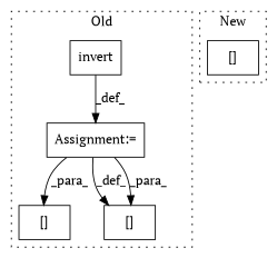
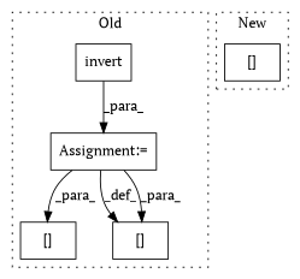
  digraph {
    fontname="PT Serif"
    node [a=2 l="29,2" shape=box fontname="PT Serif"]
    edge [fontname="PT Serif"]
    n1 [a=32 l="7,1" label=invert s="2225,2236"]
    n2 [label="[]" s="2338,2405"]
    n3 [a=7 l=1 label="Assignment:=" s=2224]
    n4 [label="[]" s="2247,2314"]
    n5 [l="16,1" label="[]" s="2187,2204"]
    subgraph cluster_1 {
      label=Old
      style=dotted
      n1
      n2
      n3
      n4
    }
    subgraph cluster_2 {
      label=New
      style=dotted
      n5
    }
-   n1 -> n3 [label=_def_]
+   n1 -> n3 [label=_para_]
    n3 -> n2 [label=_para_]
    n3 -> n4 [label=_def_]
    n3 -> n4 [label=_para_]
  }
